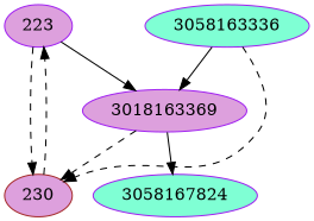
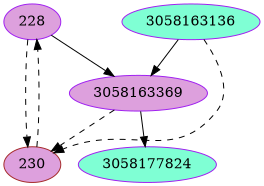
  strict digraph {
    node [color=purple fillcolor=plum style=filled]
    edge [style=dashed]
-   228 [label=223]
+   228
    230 [color=brown]
-   3058163369 [label=3018163369]
-   3058167824 [fillcolor=aquamarine]
-   3058163336 [fillcolor=aquamarine]
+   3058163369
+   3058167824 [fillcolor=aquamarine label=3058177824]
+   3058163336 [fillcolor=aquamarine label=3058163136]
    228 -> 230
    228 -> 3058163369 [style=solid]
    230 -> 228
    3058163369 -> 230
    3058163369 -> 3058167824 [style=solid]
    3058163336 -> 230
    3058163336 -> 3058163369 [style=solid]
  }
